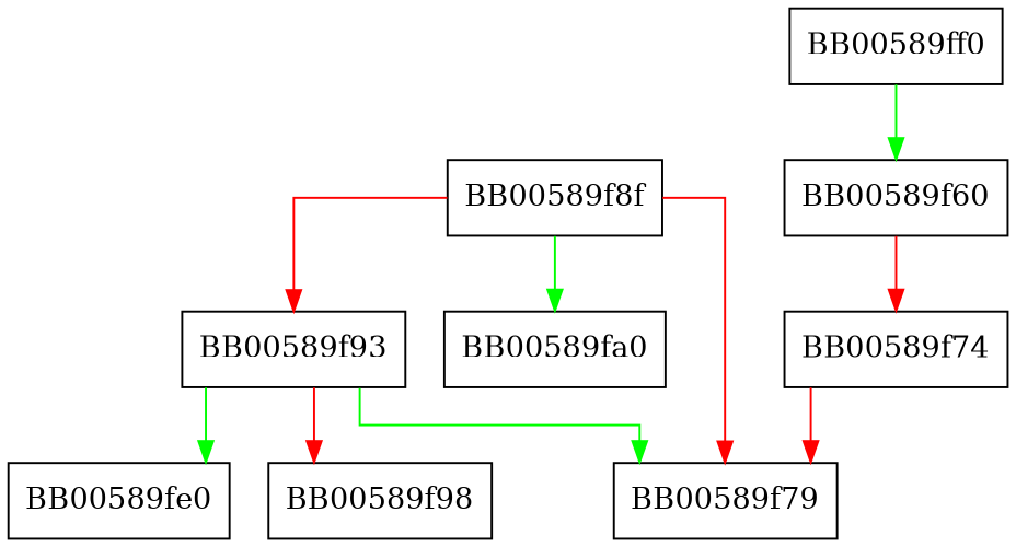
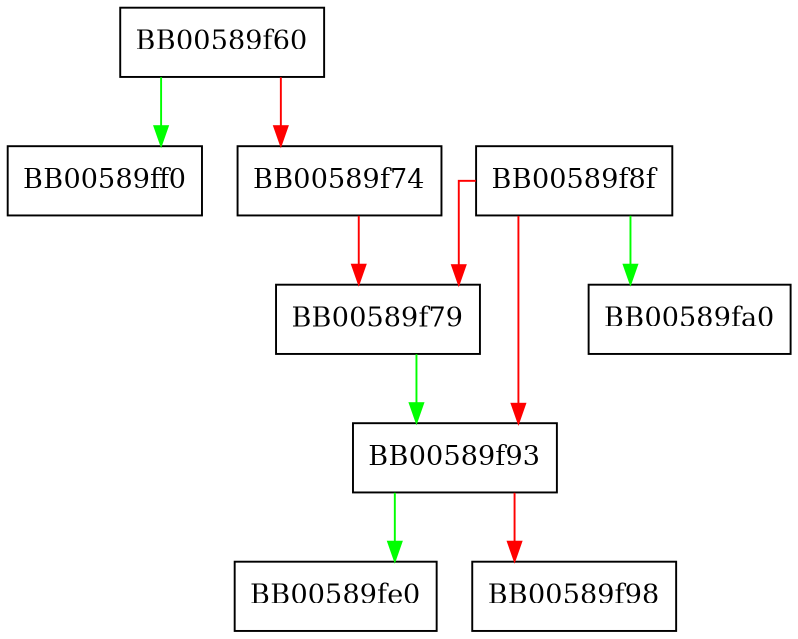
  digraph {
    splines=ortho
    node [shape=box]
    edge [color=red]
    BB00589f60
    BB00589ff0
    BB00589f74
    BB00589f79
    BB00589f93
    BB00589fe0
    BB00589f98
    BB00589f8f
    BB00589fa0
-   BB00589ff0 -> BB00589f60 [color=green]
+   BB00589f60 -> BB00589ff0 [color=green]
    BB00589f60 -> BB00589f74
    BB00589f74 -> BB00589f79
-   BB00589f93 -> BB00589f79 [color=green]
+   BB00589f79 -> BB00589f93 [color=green]
    BB00589f93 -> BB00589fe0 [color=green]
    BB00589f93 -> BB00589f98
    BB00589f8f -> BB00589f79
    BB00589f8f -> BB00589f93
    BB00589f8f -> BB00589fa0 [color=green]
  }
